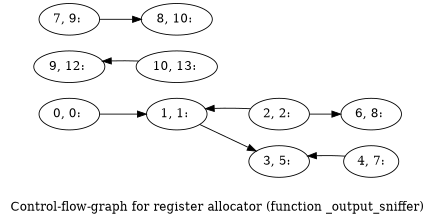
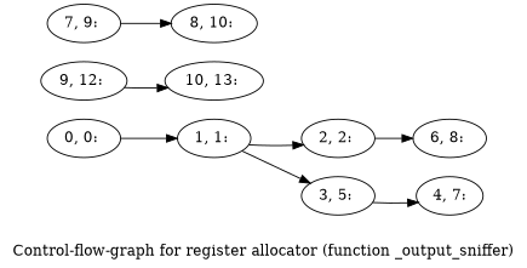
  digraph {
    label="Control-flow-graph for register allocator (function _output_sniffer)"
    rankdir=LR
    n1 [label="0, 0: "]
    n2 [label="1, 1: "]
    n3 [label="2, 2: "]
    n4 [label="3, 5: "]
    n5 [label="6, 8: "]
    n6 [label="4, 7:"]
    n7 [label="9, 12: "]
    n8 [label="10, 13: "]
    n9 [label="7, 9: "]
    n10 [label="8, 10: "]
    n1 -> n2
-   n3 -> n2
+   n2 -> n3
    n2 -> n4
    n3 -> n5
-   n6 -> n4
-   n8 -> n7
+   n4 -> n6
+   n7 -> n8
    n9 -> n10
  }
